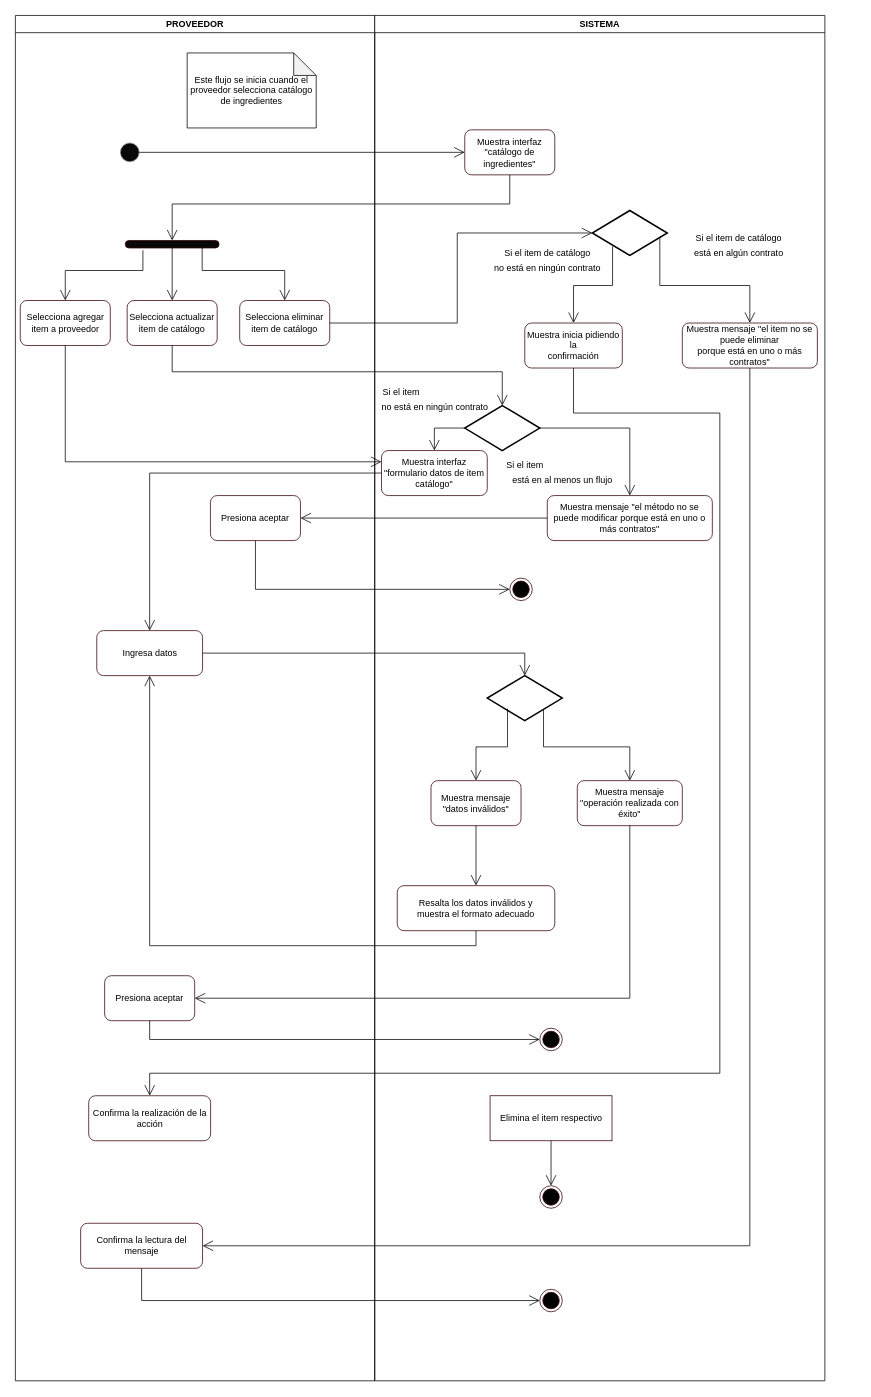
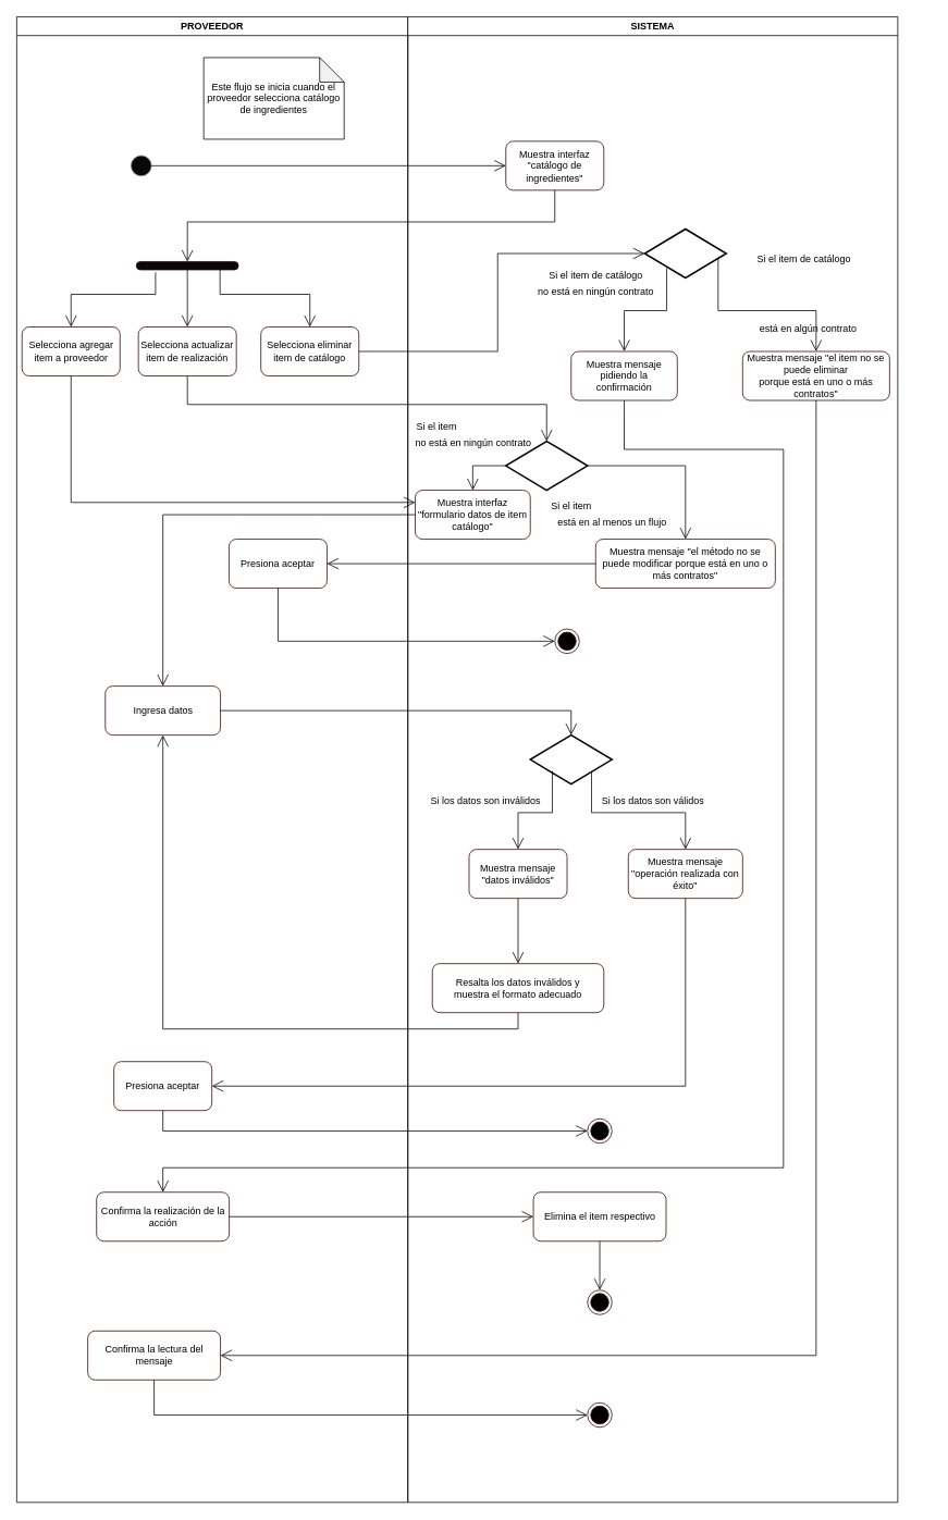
  <mxCell id="0" />
  <mxCell id="1" parent="0" />
  <mxCell id="2" value="PROVEEDOR" style="swimlane;gradientColor=none;" parent="1" vertex="1"><mxGeometry x="20" y="20" width="479" height="1820" as="geometry" /></mxCell>
  <mxCell id="3" value="" style="ellipse;whiteSpace=wrap;html=1;aspect=fixed;strokeColor=#919191;fillColor=#080808;gradientColor=none;" parent="2" vertex="1"><mxGeometry x="140" y="170" width="25" height="25" as="geometry" /></mxCell>
  <mxCell id="4" value="Este flujo se inicia cuando el proveedor selecciona catálogo de ingredientes" style="shape=note;whiteSpace=wrap;html=1;backgroundOutline=1;darkOpacity=0.05;" parent="2" vertex="1"><mxGeometry x="229" y="50" width="172" height="100" as="geometry" /></mxCell>
  <mxCell id="5" value="" style="group" parent="2" vertex="1" connectable="0"><mxGeometry x="29" y="300" width="417.5" height="270" as="geometry" /></mxCell>
  <mxCell id="6" value="" style="group" parent="5" vertex="1" connectable="0"><mxGeometry width="417.5" height="140" as="geometry" /></mxCell>
  <mxCell id="7" value="" style="rounded=1;whiteSpace=wrap;html=1;strokeColor=#330000;fillColor=#080808;gradientColor=none;arcSize=50;" parent="6" vertex="1"><mxGeometry x="117.5" width="125" height="10" as="geometry" /></mxCell>
  <mxCell id="8" style="edgeStyle=orthogonalEdgeStyle;rounded=0;orthogonalLoop=1;jettySize=auto;html=1;exitX=0.5;exitY=0;exitDx=0;exitDy=0;entryX=0.188;entryY=1.3;entryDx=0;entryDy=0;entryPerimeter=0;startArrow=open;startFill=0;startSize=12;endArrow=none;endFill=0;endSize=12;targetPerimeterSpacing=0;" parent="6" source="9" target="7" edge="1"><mxGeometry relative="1" as="geometry" /></mxCell>
  <mxCell id="9" value="Selecciona agregar item a proveedor" style="rounded=1;whiteSpace=wrap;html=1;strokeColor=#330000;fillColor=#FFFFFF;gradientColor=none;" parent="6" vertex="1"><mxGeometry x="-22.5" y="80" width="120" height="60" as="geometry" /></mxCell>
  <mxCell id="10" style="edgeStyle=orthogonalEdgeStyle;rounded=0;orthogonalLoop=1;jettySize=auto;html=1;exitX=0.5;exitY=0;exitDx=0;exitDy=0;entryX=0.5;entryY=1;entryDx=0;entryDy=0;startArrow=open;startFill=0;startSize=12;endArrow=none;endFill=0;endSize=12;targetPerimeterSpacing=0;" parent="6" source="11" target="7" edge="1"><mxGeometry relative="1" as="geometry" /></mxCell>
- <mxCell id="11" value="Selecciona actualizar item de catálogo" style="rounded=1;whiteSpace=wrap;html=1;strokeColor=#330000;fillColor=#FFFFFF;gradientColor=none;" parent="6" vertex="1"><mxGeometry x="120" y="80" width="120" height="60" as="geometry" /></mxCell>
+ <mxCell id="11" value="Selecciona actualizar item de realización" style="rounded=1;whiteSpace=wrap;html=1;strokeColor=#330000;fillColor=#FFFFFF;gradientColor=none;" parent="6" vertex="1"><mxGeometry x="120" y="80" width="120" height="60" as="geometry" /></mxCell>
  <mxCell id="12" style="edgeStyle=orthogonalEdgeStyle;rounded=0;orthogonalLoop=1;jettySize=auto;html=1;exitX=0.5;exitY=0;exitDx=0;exitDy=0;entryX=0.82;entryY=1;entryDx=0;entryDy=0;startArrow=open;startFill=0;startSize=12;endArrow=none;endFill=0;endSize=12;targetPerimeterSpacing=0;entryPerimeter=0;" parent="6" source="13" target="7" edge="1"><mxGeometry relative="1" as="geometry" /></mxCell>
  <mxCell id="13" value="Selecciona eliminar item de catálogo" style="rounded=1;whiteSpace=wrap;html=1;strokeColor=#330000;fillColor=#FFFFFF;gradientColor=none;" parent="6" vertex="1"><mxGeometry x="270" y="80" width="120" height="60" as="geometry" /></mxCell>
  <mxCell id="14" value="Ingresa datos" style="rounded=1;whiteSpace=wrap;html=1;strokeColor=#330000;fillColor=#FFFFFF;gradientColor=none;" parent="2" vertex="1"><mxGeometry x="108.5" y="820" width="141" height="60" as="geometry" /></mxCell>
  <mxCell id="15" value="Confirma la realización de la acción" style="rounded=1;whiteSpace=wrap;html=1;strokeColor=#330000;fillColor=#FFFFFF;gradientColor=none;" parent="2" vertex="1"><mxGeometry x="97.75" y="1440" width="162.5" height="60" as="geometry" /></mxCell>
  <mxCell id="16" value="Confirma la lectura del mensaje" style="rounded=1;whiteSpace=wrap;html=1;strokeColor=#330000;fillColor=#FFFFFF;gradientColor=none;" parent="2" vertex="1"><mxGeometry x="87" y="1610" width="162.5" height="60" as="geometry" /></mxCell>
  <mxCell id="17" value="Presiona aceptar" style="rounded=1;whiteSpace=wrap;html=1;strokeColor=#330000;fillColor=#FFFFFF;gradientColor=none;" parent="2" vertex="1"><mxGeometry x="119" y="1280" width="120" height="60" as="geometry" /></mxCell>
  <mxCell id="18" value="Presiona aceptar" style="rounded=1;whiteSpace=wrap;html=1;strokeColor=#330000;fillColor=#FFFFFF;gradientColor=none;" parent="2" vertex="1"><mxGeometry x="260" y="640" width="120" height="60" as="geometry" /></mxCell>
  <mxCell id="19" value="SISTEMA" style="swimlane;gradientColor=none;" parent="1" vertex="1"><mxGeometry x="499" y="20" width="600" height="1820" as="geometry" /></mxCell>
  <mxCell id="20" value="Muestra interfaz &quot;catálogo de ingredientes&quot;" style="rounded=1;whiteSpace=wrap;html=1;strokeColor=#330000;fillColor=#FFFFFF;gradientColor=none;" parent="19" vertex="1"><mxGeometry x="120" y="152.5" width="120" height="60" as="geometry" /></mxCell>
  <mxCell id="21" value="" style="group" parent="19" vertex="1" connectable="0"><mxGeometry x="20" y="880" width="470" height="340" as="geometry" /></mxCell>
  <mxCell id="22" value="" style="strokeWidth=2;html=1;shape=mxgraph.flowchart.decision;whiteSpace=wrap;fillColor=#FFFFFF;gradientColor=none;" parent="21" vertex="1"><mxGeometry x="130" width="100" height="60" as="geometry" /></mxCell>
  <mxCell id="23" style="edgeStyle=orthogonalEdgeStyle;rounded=0;orthogonalLoop=1;jettySize=auto;html=1;exitX=0.5;exitY=0;exitDx=0;exitDy=0;entryX=0.27;entryY=0.733;entryDx=0;entryDy=0;entryPerimeter=0;startArrow=open;startFill=0;startSize=12;endArrow=none;endFill=0;endSize=12;targetPerimeterSpacing=0;" parent="21" source="24" target="22" edge="1"><mxGeometry relative="1" as="geometry" /></mxCell>
  <mxCell id="24" value="Muestra mensaje &quot;datos inválidos&quot;" style="rounded=1;whiteSpace=wrap;html=1;strokeColor=#330000;fillColor=#FFFFFF;gradientColor=none;" parent="21" vertex="1"><mxGeometry x="55" y="140" width="120" height="60" as="geometry" /></mxCell>
  <mxCell id="25" style="edgeStyle=orthogonalEdgeStyle;rounded=0;orthogonalLoop=1;jettySize=auto;html=1;exitX=0.5;exitY=0;exitDx=0;exitDy=0;entryX=0.75;entryY=0.75;entryDx=0;entryDy=0;entryPerimeter=0;startArrow=open;startFill=0;startSize=12;endArrow=none;endFill=0;endSize=12;targetPerimeterSpacing=0;" parent="21" source="26" target="22" edge="1"><mxGeometry relative="1" as="geometry" /></mxCell>
  <mxCell id="26" value="Muestra mensaje &quot;operación realizada con éxito&quot;" style="rounded=1;whiteSpace=wrap;html=1;strokeColor=#330000;fillColor=#FFFFFF;gradientColor=none;" parent="21" vertex="1"><mxGeometry x="250" y="140" width="140" height="60" as="geometry" /></mxCell>
+ <mxCell id="27" value="Si los datos son válidos" style="text;html=1;align=center;verticalAlign=middle;resizable=0;points=[];autosize=1;" parent="21" vertex="1"><mxGeometry x="210" y="71" width="140" height="20" as="geometry" /></mxCell>
+ <mxCell id="28" value="Si los datos son inválidos" style="text;html=1;align=center;verticalAlign=middle;resizable=0;points=[];autosize=1;" parent="21" vertex="1"><mxGeometry y="71" width="150" height="20" as="geometry" /></mxCell>
  <mxCell id="29" style="edgeStyle=orthogonalEdgeStyle;rounded=0;orthogonalLoop=1;jettySize=auto;html=1;exitX=0.5;exitY=0;exitDx=0;exitDy=0;entryX=0.5;entryY=1;entryDx=0;entryDy=0;startArrow=open;startFill=0;startSize=12;endArrow=none;endFill=0;endSize=12;targetPerimeterSpacing=0;" parent="21" source="30" target="24" edge="1"><mxGeometry relative="1" as="geometry" /></mxCell>
  <mxCell id="30" value="Resalta los datos inválidos y&lt;br/&gt;muestra el formato adecuado" style="rounded=1;whiteSpace=wrap;html=1;strokeColor=#330000;fillColor=#FFFFFF;gradientColor=none;" parent="21" vertex="1"><mxGeometry x="10" y="280" width="210" height="60" as="geometry" /></mxCell>
  <mxCell id="31" value="" style="group" parent="19" vertex="1" connectable="0"><mxGeometry x="110" y="260" width="530" height="210" as="geometry" /></mxCell>
  <mxCell id="32" value="" style="strokeWidth=2;html=1;shape=mxgraph.flowchart.decision;whiteSpace=wrap;fillColor=#FFFFFF;gradientColor=none;" parent="31" vertex="1"><mxGeometry x="180" width="100" height="60" as="geometry" /></mxCell>
  <mxCell id="33" style="edgeStyle=orthogonalEdgeStyle;rounded=0;orthogonalLoop=1;jettySize=auto;html=1;exitX=0.5;exitY=0;exitDx=0;exitDy=0;entryX=0.27;entryY=0.8;entryDx=0;entryDy=0;entryPerimeter=0;startArrow=open;startFill=0;startSize=12;endArrow=none;endFill=0;endSize=12;targetPerimeterSpacing=0;" parent="31" source="34" target="32" edge="1"><mxGeometry relative="1" as="geometry" /></mxCell>
- <mxCell id="34" value="Muestra inicia pidiendo la&lt;br/&gt;confirmación" style="rounded=1;whiteSpace=wrap;html=1;strokeColor=#330000;fillColor=#FFFFFF;gradientColor=none;" parent="31" vertex="1"><mxGeometry x="90" y="150" width="130" height="60" as="geometry" /></mxCell>
+ <mxCell id="34" value="Muestra mensaje pidiendo la&lt;br/&gt;confirmación" style="rounded=1;whiteSpace=wrap;html=1;strokeColor=#330000;fillColor=#FFFFFF;gradientColor=none;" parent="31" vertex="1"><mxGeometry x="90" y="150" width="130" height="60" as="geometry" /></mxCell>
  <mxCell id="35" style="edgeStyle=orthogonalEdgeStyle;rounded=0;orthogonalLoop=1;jettySize=auto;html=1;exitX=0.5;exitY=0;exitDx=0;exitDy=0;startArrow=open;startFill=0;startSize=12;endArrow=none;endFill=0;endSize=12;targetPerimeterSpacing=0;entryX=0.9;entryY=0.583;entryDx=0;entryDy=0;entryPerimeter=0;" parent="31" source="36" target="32" edge="1"><mxGeometry relative="1" as="geometry"><mxPoint x="-720" y="5110" as="targetPoint" /></mxGeometry></mxCell>
  <mxCell id="36" value="Muestra mensaje &quot;el item no se puede eliminar&lt;br&gt;porque está en uno o más contratos&quot;" style="rounded=1;whiteSpace=wrap;html=1;strokeColor=#330000;fillColor=#FFFFFF;gradientColor=none;" parent="31" vertex="1"><mxGeometry x="300" y="150" width="180" height="60" as="geometry" /></mxCell>
  <mxCell id="37" value="Si el item de catálogo" style="text;html=1;align=center;verticalAlign=middle;resizable=0;points=[];autosize=1;" parent="31" vertex="1"><mxGeometry x="310" y="27" width="130" height="20" as="geometry" /></mxCell>
  <mxCell id="38" value="Si el item de catálogo" style="text;align=center;verticalAlign=middle;resizable=0;points=[];autosize=1;html=1;" parent="31" vertex="1"><mxGeometry x="55" y="47" width="130" height="20" as="geometry" /></mxCell>
  <mxCell id="39" value="no está en ningún contrato" style="text;html=1;align=center;verticalAlign=middle;resizable=0;points=[];autosize=1;" parent="31" vertex="1"><mxGeometry x="40" y="67" width="160" height="20" as="geometry" /></mxCell>
- <mxCell id="40" value="está en algún contrato" style="text;html=1;align=center;verticalAlign=middle;resizable=0;points=[];autosize=1;" parent="31" vertex="1"><mxGeometry x="310" y="47" width="130" height="20" as="geometry" /></mxCell>
+ <mxCell id="40" value="está en algún contrato" style="text;html=1;align=center;verticalAlign=middle;resizable=0;points=[];autosize=1;" parent="31" vertex="1"><mxGeometry x="315" y="112" width="130" height="20" as="geometry" /></mxCell>
  <mxCell id="41" value="" style="group" parent="19" vertex="1" connectable="0"><mxGeometry x="153.75" y="1440" width="162.5" height="150" as="geometry" /></mxCell>
- <mxCell id="42" value="Elimina el item respectivo" style="whiteSpace=wrap;html=1;strokeColor=#330000;fillColor=#FFFFFF;gradientColor=none;rounded=0;" parent="41" vertex="1"><mxGeometry width="162.5" height="60" as="geometry" /></mxCell>
+ <mxCell id="42" value="Elimina el item respectivo" style="rounded=1;whiteSpace=wrap;html=1;strokeColor=#330000;fillColor=#FFFFFF;gradientColor=none;" parent="41" vertex="1"><mxGeometry width="162.5" height="60" as="geometry" /></mxCell>
  <mxCell id="43" style="edgeStyle=orthogonalEdgeStyle;rounded=0;orthogonalLoop=1;jettySize=auto;html=1;exitX=0.5;exitY=0;exitDx=0;exitDy=0;entryX=0.5;entryY=1;entryDx=0;entryDy=0;startArrow=open;startFill=0;startSize=12;endArrow=none;endFill=0;endSize=12;targetPerimeterSpacing=0;" parent="41" source="44" target="42" edge="1"><mxGeometry relative="1" as="geometry" /></mxCell>
  <mxCell id="44" value="" style="ellipse;html=1;shape=endState;fillColor=#000000;strokeColor=#330000;" parent="41" vertex="1"><mxGeometry x="66.25" y="120" width="30" height="30" as="geometry" /></mxCell>
  <mxCell id="45" value="" style="ellipse;html=1;shape=endState;fillColor=#000000;strokeColor=#330000;" parent="19" vertex="1"><mxGeometry x="220" y="1698" width="30" height="30" as="geometry" /></mxCell>
  <mxCell id="46" value="" style="ellipse;html=1;shape=endState;fillColor=#000000;strokeColor=#330000;" parent="19" vertex="1"><mxGeometry x="220" y="1350" width="30" height="30" as="geometry" /></mxCell>
  <mxCell id="47" style="edgeStyle=orthogonalEdgeStyle;rounded=0;orthogonalLoop=1;jettySize=auto;html=1;exitX=1;exitY=0.5;exitDx=0;exitDy=0;exitPerimeter=0;endArrow=open;endFill=0;endSize=12;" parent="19" source="48" target="49" edge="1"><mxGeometry relative="1" as="geometry" /></mxCell>
  <mxCell id="48" value="" style="strokeWidth=2;html=1;shape=mxgraph.flowchart.decision;whiteSpace=wrap;fillColor=#FFFFFF;gradientColor=none;" parent="19" vertex="1"><mxGeometry x="120" y="520" width="100" height="60" as="geometry" /></mxCell>
  <mxCell id="49" value="Muestra mensaje &quot;el método no se puede modificar porque está en uno o más contratos&quot;" style="rounded=1;whiteSpace=wrap;html=1;strokeColor=#330000;fillColor=#FFFFFF;gradientColor=none;" parent="19" vertex="1"><mxGeometry x="230" y="640" width="220" height="60" as="geometry" /></mxCell>
  <mxCell id="50" value="" style="group" parent="19" vertex="1" connectable="0"><mxGeometry x="170" y="590" width="165" height="40" as="geometry" /></mxCell>
  <mxCell id="51" value="Si el item" style="text;html=1;align=center;verticalAlign=middle;resizable=0;points=[];autosize=1;" parent="50" vertex="1"><mxGeometry width="60" height="20" as="geometry" /></mxCell>
  <mxCell id="52" value="está en al menos un flujo" style="text;html=1;align=center;verticalAlign=middle;resizable=0;points=[];autosize=1;" parent="50" vertex="1"><mxGeometry x="-5" y="20" width="170" height="20" as="geometry" /></mxCell>
  <mxCell id="53" value="" style="ellipse;html=1;shape=endState;fillColor=#000000;strokeColor=#330000;" parent="19" vertex="1"><mxGeometry x="180" y="750" width="30" height="30" as="geometry" /></mxCell>
  <mxCell id="54" value="Muestra interfaz &quot;formulario datos de item catálogo&quot;" style="rounded=1;whiteSpace=wrap;html=1;strokeColor=#330000;fillColor=#FFFFFF;gradientColor=none;" parent="19" vertex="1"><mxGeometry x="9" y="580" width="141" height="60" as="geometry" /></mxCell>
  <mxCell id="55" style="edgeStyle=orthogonalEdgeStyle;rounded=0;orthogonalLoop=1;jettySize=auto;html=1;exitX=0;exitY=0.5;exitDx=0;exitDy=0;exitPerimeter=0;endArrow=open;endFill=0;endSize=12;" parent="19" source="48" target="54" edge="1"><mxGeometry relative="1" as="geometry" /></mxCell>
  <mxCell id="56" value="" style="group" parent="19" vertex="1" connectable="0"><mxGeometry x="-0.5" y="493" width="160" height="40" as="geometry" /></mxCell>
  <mxCell id="57" value="Si el item" style="text;html=1;align=center;verticalAlign=middle;resizable=0;points=[];autosize=1;" parent="56" vertex="1"><mxGeometry x="5.5" width="60" height="20" as="geometry" /></mxCell>
  <mxCell id="58" value="no está en ningún contrato" style="text;html=1;align=center;verticalAlign=middle;resizable=0;points=[];autosize=1;" parent="56" vertex="1"><mxGeometry y="20" width="160" height="20" as="geometry" /></mxCell>
  <mxCell id="59" style="edgeStyle=orthogonalEdgeStyle;rounded=0;orthogonalLoop=1;jettySize=auto;html=1;exitX=1;exitY=0.5;exitDx=0;exitDy=0;entryX=0;entryY=0.5;entryDx=0;entryDy=0;endSize=12;endArrow=open;endFill=0;" parent="1" source="3" target="20" edge="1"><mxGeometry relative="1" as="geometry" /></mxCell>
  <mxCell id="60" style="edgeStyle=orthogonalEdgeStyle;rounded=0;orthogonalLoop=1;jettySize=auto;html=1;exitX=0.5;exitY=1;exitDx=0;exitDy=0;entryX=0.5;entryY=0;entryDx=0;entryDy=0;endArrow=open;endFill=0;endSize=12;" parent="1" source="20" target="7" edge="1"><mxGeometry relative="1" as="geometry" /></mxCell>
  <mxCell id="61" style="edgeStyle=orthogonalEdgeStyle;rounded=0;orthogonalLoop=1;jettySize=auto;html=1;exitX=1;exitY=0.5;exitDx=0;exitDy=0;endArrow=open;endFill=0;endSize=12;entryX=0.5;entryY=0;entryDx=0;entryDy=0;entryPerimeter=0;" parent="1" source="14" target="22" edge="1"><mxGeometry relative="1" as="geometry"><mxPoint x="669" y="681" as="targetPoint" /></mxGeometry></mxCell>
  <mxCell id="62" style="edgeStyle=orthogonalEdgeStyle;rounded=0;orthogonalLoop=1;jettySize=auto;html=1;exitX=0.5;exitY=1;exitDx=0;exitDy=0;entryX=0.5;entryY=1;entryDx=0;entryDy=0;endArrow=open;endFill=0;endSize=12;" parent="1" source="30" target="14" edge="1"><mxGeometry relative="1" as="geometry"><mxPoint x="269.5" y="1040" as="targetPoint" /></mxGeometry></mxCell>
  <mxCell id="63" style="edgeStyle=orthogonalEdgeStyle;rounded=0;orthogonalLoop=1;jettySize=auto;html=1;exitX=1;exitY=0.5;exitDx=0;exitDy=0;entryX=0;entryY=0.5;entryDx=0;entryDy=0;entryPerimeter=0;endArrow=open;endFill=0;endSize=12;" parent="1" source="13" target="32" edge="1"><mxGeometry relative="1" as="geometry" /></mxCell>
+ <mxCell id="64" style="edgeStyle=orthogonalEdgeStyle;rounded=0;orthogonalLoop=1;jettySize=auto;html=1;exitX=1;exitY=0.5;exitDx=0;exitDy=0;entryX=0;entryY=0.5;entryDx=0;entryDy=0;endArrow=open;endFill=0;endSize=12;" parent="1" source="15" target="42" edge="1"><mxGeometry relative="1" as="geometry" /></mxCell>
  <mxCell id="65" style="edgeStyle=orthogonalEdgeStyle;rounded=0;orthogonalLoop=1;jettySize=auto;html=1;exitX=0.5;exitY=1;exitDx=0;exitDy=0;entryX=0;entryY=0.5;entryDx=0;entryDy=0;endArrow=open;endFill=0;endSize=12;" parent="1" source="16" target="45" edge="1"><mxGeometry relative="1" as="geometry" /></mxCell>
  <mxCell id="66" style="edgeStyle=orthogonalEdgeStyle;rounded=0;orthogonalLoop=1;jettySize=auto;html=1;exitX=0.5;exitY=1;exitDx=0;exitDy=0;entryX=1;entryY=0.5;entryDx=0;entryDy=0;endArrow=open;endFill=0;endSize=12;" parent="1" source="26" target="17" edge="1"><mxGeometry relative="1" as="geometry" /></mxCell>
  <mxCell id="67" style="edgeStyle=orthogonalEdgeStyle;rounded=0;orthogonalLoop=1;jettySize=auto;html=1;exitX=0.5;exitY=1;exitDx=0;exitDy=0;entryX=0;entryY=0.5;entryDx=0;entryDy=0;endArrow=open;endFill=0;endSize=12;" parent="1" source="17" target="46" edge="1"><mxGeometry relative="1" as="geometry" /></mxCell>
  <mxCell id="68" style="edgeStyle=orthogonalEdgeStyle;rounded=0;orthogonalLoop=1;jettySize=auto;html=1;exitX=0.5;exitY=1;exitDx=0;exitDy=0;entryX=1;entryY=0.5;entryDx=0;entryDy=0;endArrow=open;endFill=0;endSize=12;" parent="1" source="36" target="16" edge="1"><mxGeometry relative="1" as="geometry" /></mxCell>
  <mxCell id="69" style="edgeStyle=orthogonalEdgeStyle;rounded=0;orthogonalLoop=1;jettySize=auto;html=1;exitX=0.5;exitY=1;exitDx=0;exitDy=0;endArrow=open;endFill=0;endSize=12;" parent="1" source="34" target="15" edge="1"><mxGeometry relative="1" as="geometry"><Array as="points"><mxPoint x="764" y="550" /><mxPoint x="959" y="550" /><mxPoint x="959" y="1430" /><mxPoint x="199" y="1430" /></Array></mxGeometry></mxCell>
  <mxCell id="70" style="edgeStyle=orthogonalEdgeStyle;rounded=0;orthogonalLoop=1;jettySize=auto;html=1;exitX=0.5;exitY=0;exitDx=0;exitDy=0;startArrow=open;startFill=0;startSize=12;endArrow=none;endFill=0;endSize=12;targetPerimeterSpacing=0;exitPerimeter=0;" parent="1" source="48" target="11" edge="1"><mxGeometry relative="1" as="geometry"><mxPoint x="209" y="580" as="sourcePoint" /></mxGeometry></mxCell>
  <mxCell id="71" style="edgeStyle=orthogonalEdgeStyle;rounded=0;orthogonalLoop=1;jettySize=auto;html=1;exitX=0;exitY=0.5;exitDx=0;exitDy=0;entryX=1;entryY=0.5;entryDx=0;entryDy=0;endArrow=open;endFill=0;endSize=12;" parent="1" source="49" target="18" edge="1"><mxGeometry relative="1" as="geometry" /></mxCell>
  <mxCell id="72" style="edgeStyle=orthogonalEdgeStyle;rounded=0;orthogonalLoop=1;jettySize=auto;html=1;exitX=0.5;exitY=1;exitDx=0;exitDy=0;entryX=0;entryY=0.5;entryDx=0;entryDy=0;endArrow=open;endFill=0;endSize=12;" parent="1" source="18" target="53" edge="1"><mxGeometry relative="1" as="geometry" /></mxCell>
  <mxCell id="73" style="edgeStyle=orthogonalEdgeStyle;rounded=0;orthogonalLoop=1;jettySize=auto;html=1;exitX=0;exitY=0.5;exitDx=0;exitDy=0;endArrow=open;endFill=0;endSize=12;" parent="1" source="54" target="14" edge="1"><mxGeometry relative="1" as="geometry" /></mxCell>
  <mxCell id="74" style="edgeStyle=orthogonalEdgeStyle;rounded=0;orthogonalLoop=1;jettySize=auto;html=1;exitX=0.5;exitY=1;exitDx=0;exitDy=0;entryX=0;entryY=0.25;entryDx=0;entryDy=0;endArrow=open;endFill=0;endSize=12;" parent="1" source="9" target="54" edge="1"><mxGeometry relative="1" as="geometry" /></mxCell>
